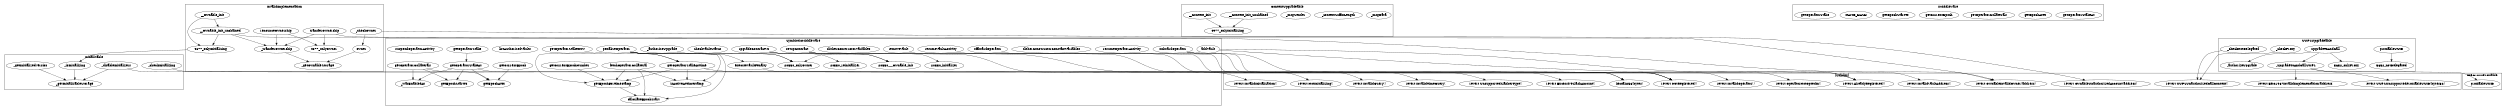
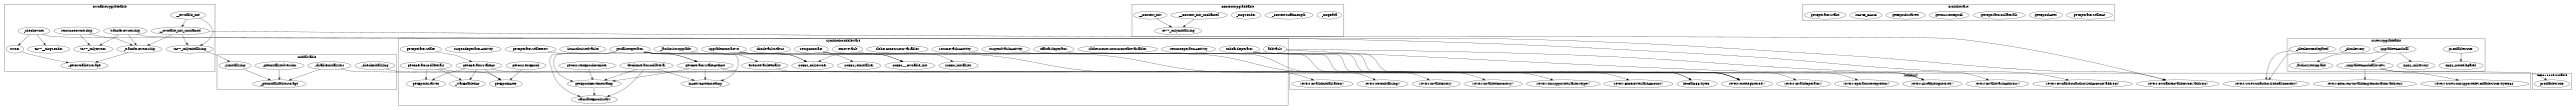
  strict digraph {
    n1 [label=_getInitializedVersion]
    n2 [label=_getInitializableStorage]
    n3 [label=_isInitializing]
    n4 [label=_checkInitializing]
    n5 [label=_disableInitializers]
    n6 [label=_transferOwnership]
    n7 [label=_getOwnableStorage]
    n8 [label=__Ownable_init_unchained]
    "4677_onlyInitializing"
    n10 [label=_checkOwner]
    n11 [label=owner]
+   "4677__msgSender"
    n13 [label=transferOwnership]
    "4677_onlyOwner"
    n15 [label=renounceOwnership]
    n16 [label=__Ownable_init]
    n17 [label=fetchOperatorCollateral]
    n18 [label=getEpochForTimestamp]
    n19 [label=calculateEpochStart]
    n20 [label=isActiveAtTimestamp]
    n21 [label=getOperatorStake]
    n22 [label=getOperatorStakeAt]
    n23 [label=setupContract]
    "20550___Ownable_init"
    "20550_initializer"
    n26 [label=resumeOperatorActivity]
    n27 [label=slitherConstructorConstantVariables]
    n28 [label=executeVaultPenalty]
    n29 [label=getOperatorStakeNow]
    n30 [label=getOperatorStakeAtTime]
    n31 [label=offboardOperator]
    n32 [label=penalizeOperator]
    "20550_onlyOwner"
    n34 [label=getCurrentEpochNumber]
    n35 [label=getCurrentEpoch]
    n36 [label=getEpochAtTs]
    n37 [label=slitherConstructorVariables]
    n38 [label=upgradeContractV2]
    "20550_reinitializer"
    n40 [label=onboardOperator]
    n41 [label=checkVaultStatus]
    n42 [label=addVault]
    n43 [label=removeVault]
    n44 [label=_wasEnabledAt]
    n45 [label=getEpochStartTs]
    n46 [label=getOperatorCollaterals]
    n47 [label=resumeVaultActivity]
    n48 [label=listAuthorizedVaults]
    n49 [label=_authorizeUpgrade]
    n50 [label=suspendOperatorActivity]
+   n51 [label=suspendVaultActivity]
    n52 [label=_msgData]
    n53 [label=_contextSuffixLength]
    n54 [label=_msgSender]
    n55 [label=__Context_init]
    "4977_onlyInitializing"
    n57 [label=__Context_init_unchained]
    n58 [label=_authorizeUpgrade]
    n59 [label=_checkNotDelegated]
    n60 [label=_checkProxy]
    n61 [label=proxiableUUID]
    "5652_notDelegated"
    n63 [label=upgradeToAndCall]
    n64 [label=_upgradeToAndCallUUPS]
    "5652_onlyProxy"
    n66 [label=getOperatorStakeAt]
    n67 [label=getEpochAtTs]
    n68 [label=getOperatorCollaterals]
    n69 [label=getCurrentEpoch]
    n70 [label=getEpochStartTs]
    n71 [label=NAME_HASH]
    n72 [label=getOperatorStake]
    n73 [label=proxiableUUID]
    "revert NotInitializing()"
    "revert InvalidInitialization()"
    "revert OwnableInvalidOwner(address)"
    "revert OwnableUnauthorizedAccount(address)"
    "keccak256(bytes)"
    "revert UnsupportedSlasherType()"
    "revert InvalidTimeQuery()"
    "revert NotRegistered()"
    "revert ExcessiveSlashAmount()"
    "revert AlreadyRegistered()"
    "revert InvalidOperator()"
    "revert OperatorNotOptedIn()"
    "revert InvalidVaultAddress()"
    "revert InvalidQuery()"
    "revert UUPSUnauthorizedCallContext()"
    "revert ERC1967InvalidImplementation(address)"
    "revert UUPSUnsupportedProxiableUUID(bytes32)"
    subgraph cluster_1 {
      label=Initializable
      n1
      n2
      n3
      n4
      n5
    }
    subgraph cluster_2 {
-     label=InvalidImplementation
+     label=OwnableUpgradeable
      n6
      n7
      n8
      "4677_onlyInitializing"
      n10
      n11
+     "4677__msgSender"
      n13
      "4677_onlyOwner"
      n15
      n16
    }
    subgraph cluster_3 {
      label=SymbioticMiddleware
      n17
      n18
      n19
      n20
      n21
      n22
      n23
      "20550___Ownable_init"
      "20550_initializer"
      n26
      n27
      n28
      n29
      n30
      n31
      n32
      "20550_onlyOwner"
      n34
      n35
      n36
      n37
      n38
      "20550_reinitializer"
      n40
      n41
      n42
      n43
      n44
      n45
      n46
      n47
      n48
      n49
      n50
+     n51
    }
    subgraph cluster_4 {
      label=ContextUpgradeable
      n52
      n53
      n54
      n55
      "4977_onlyInitializing"
      n57
    }
    subgraph cluster_5 {
      label=UUPSUpgradeable
      n58
      n59
      n60
      n61
      "5652_notDelegated"
      n63
      n64
      "5652_onlyProxy"
    }
    subgraph cluster_6 {
      label=IMiddleware
      n66
      n67
      n68
      n69
      n70
      n71
      n72
    }
    subgraph cluster_7 {
      label=IERC1822Proxiable
      n73
    }
    subgraph cluster_8 {
      label="[Solidity]"
      "revert NotInitializing()"
      "revert InvalidInitialization()"
      "revert OwnableInvalidOwner(address)"
      "revert OwnableUnauthorizedAccount(address)"
      "keccak256(bytes)"
      "revert UnsupportedSlasherType()"
      "revert InvalidTimeQuery()"
      "revert NotRegistered()"
      "revert ExcessiveSlashAmount()"
      "revert AlreadyRegistered()"
      "revert InvalidOperator()"
      "revert OperatorNotOptedIn()"
      "revert InvalidVaultAddress()"
      "revert InvalidQuery()"
      "revert UUPSUnauthorizedCallContext()"
      "revert ERC1967InvalidImplementation(address)"
      "revert UUPSUnsupportedProxiableUUID(bytes32)"
    }
    n1 -> n2
    n3 -> n2
    n4 -> "revert NotInitializing()"
    n5 -> n2
    n5 -> "revert InvalidInitialization()"
    n6 -> n7
    n8 -> n6
    n8 -> "4677_onlyInitializing"
    n8 -> "revert OwnableInvalidOwner(address)"
    "4677_onlyInitializing" -> n3
    n10 -> n11
+   n10 -> "4677__msgSender"
    n10 -> "revert OwnableUnauthorizedAccount(address)"
    n11 -> n7
    n13 -> n6
    n13 -> "4677_onlyOwner"
    n13 -> "revert OwnableInvalidOwner(address)"
    n15 -> n6
    n15 -> "4677_onlyOwner"
    n16 -> n8
    n16 -> "4677_onlyInitializing"
    n17 -> n18
    n17 -> n19
    n17 -> n20
    n18 -> n19
    n21 -> n22
    n22 -> n36
    n22 -> n44
    n22 -> n45
    n22 -> "revert InvalidQuery()"
    n23 -> "20550___Ownable_init"
    n23 -> "20550_initializer"
    n23 -> "keccak256(bytes)"
    n28 -> "revert UnsupportedSlasherType()"
    n29 -> n30
    n30 -> n18
    n30 -> n20
    n30 -> "revert InvalidTimeQuery()"
    n31 -> "revert NotRegistered()"
    n32 -> n18
    n32 -> n19
    n32 -> n20
    n32 -> n28
    n32 -> n30
    n32 -> "20550_onlyOwner"
    n32 -> "revert ExcessiveSlashAmount()"
    n34 -> n18
    n35 -> n36
    n38 -> "20550___Ownable_init"
    n38 -> "20550_reinitializer"
    n38 -> "keccak256(bytes)"
    n40 -> "revert AlreadyRegistered()"
    n40 -> "revert InvalidOperator()"
    n40 -> "revert OperatorNotOptedIn()"
    n42 -> "20550_onlyOwner"
    n42 -> "revert AlreadyRegistered()"
    n42 -> "revert InvalidVaultAddress()"
    n43 -> "revert NotRegistered()"
    n46 -> n36
    n46 -> n44
    n46 -> n45
    n47 -> "revert NotRegistered()"
    n49 -> "20550_onlyOwner"
+   n51 -> "revert NotRegistered()"
    n55 -> "4977_onlyInitializing"
    n57 -> "4977_onlyInitializing"
    n59 -> "revert UUPSUnauthorizedCallContext()"
    n60 -> "revert UUPSUnauthorizedCallContext()"
    n61 -> "5652_notDelegated"
    n63 -> n58
    n63 -> n64
    n63 -> "5652_onlyProxy"
    n64 -> n73
    n64 -> "revert ERC1967InvalidImplementation(address)"
    n64 -> "revert UUPSUnsupportedProxiableUUID(bytes32)"
  }
